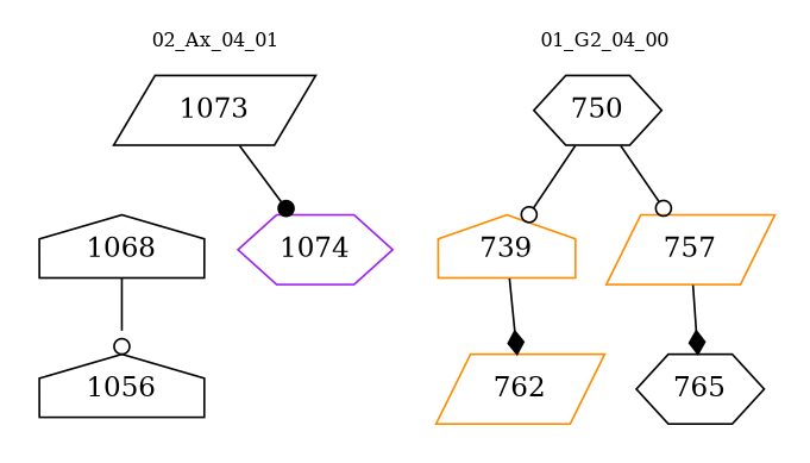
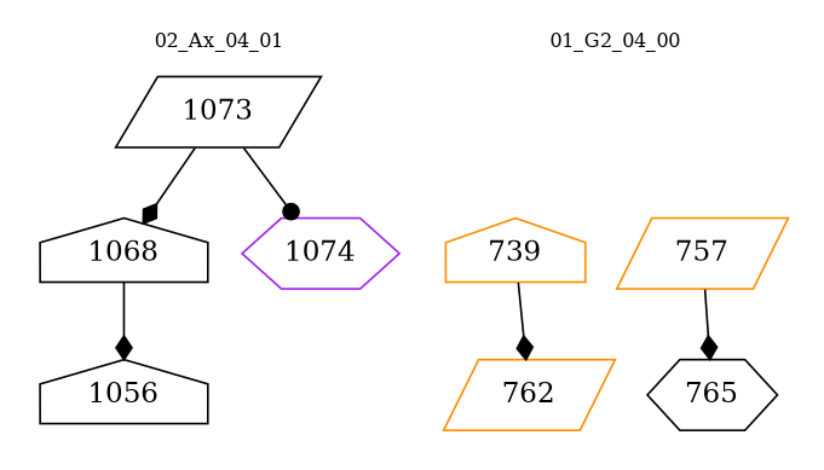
  digraph {
    node [color=black shape=parallelogram]
    edge [arrowhead=diamond color=black]
    n1 [label=1073]
    n2 [label=1068 shape=house]
    n3 [color=purple label=1074 shape=hexagon]
    n4 [label=1056 shape=house]
-   n5 [label=750 shape=hexagon]
    n6 [color=darkorange label=739 shape=house]
    n7 [color=darkorange label=757]
    n8 [color=darkorange label=762]
    n9 [label=765 shape=hexagon]
    subgraph cluster_1 {
      color=white
      fontsize=10
      label="02_Ax_04_01"
      n1
      n2
      n3
      n4
    }
    subgraph cluster_2 {
      color=white
      fontsize=10
      label="01_G2_04_00"
-     n5
      n6
      n7
      n8
      n9
    }
+   n1 -> n2
    n1 -> n3 [arrowhead=dot]
-   n2 -> n4 [arrowhead=odot]
-   n5 -> n6 [arrowhead=odot]
-   n5 -> n7 [arrowhead=odot]
+   n2 -> n4
    n6 -> n8
    n7 -> n9
  }
